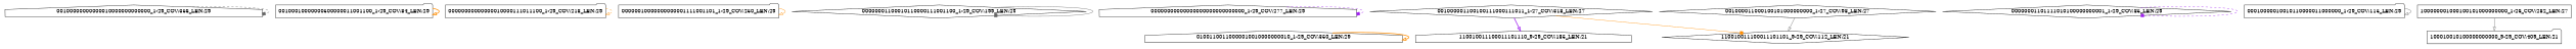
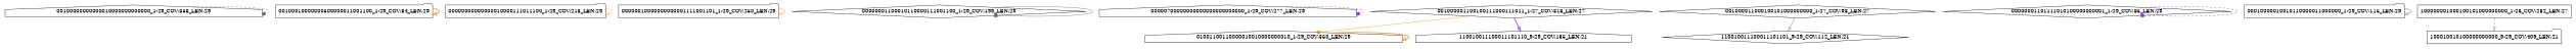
  digraph {
    node [shape=folder]
    edge [arrowhead=onormal color=gray40 style=dashed]
    "00100000000000010000000000000_1-29_COV:356_LEN:29" [shape=house]
    n2 [label="00100010000000500000011001100_1-29_COV:84_LEN:29"]
    "00000000000000010000111011100_1-29_COV:218_LEN:29"
    "00000010000000000001111001101_1-29_COV:250_LEN:29"
    "00000001100010110000111001100_1-29_COV:199_LEN:29" [shape=diamond]
-   "00000000000000000000000000000_1-29_COV:277_LEN:29" [shape=house]
+   "00000000000000000000000000000_1-29_COV:277_LEN:29" [shape=house label="00000700000000000000000000000_1-29_COV:277_LEN:29"]
    "01001100110000010010000000010_1-29_COV:350_LEN:29" [shape=house]
    "001000011000100101000000000_1-27_COV:98_LEN:27" [shape=diamond]
    "110010011100011101101_9-29_COV:112_LEN:21" [shape=diamond]
    "001000001100100111000111011_1-27_COV:318_LEN:27" [shape=diamond]
    "110010011100011101110_9-29_COV:185_LEN:21" [shape=house]
    "00000001101111010100000000001_1-29_COV:85_LEN:29" [shape=diamond]
    "00010000010010110000011000000_1-29_COV:115_LEN:29"
    n14 [label="100000001000100101000000000_1-26_COV:282_LEN:27" shape=box]
    "100010010100000000000_9-29_COV:409_LEN:21"
    "00100000000000010000000000000_1-29_COV:356_LEN:29" -> "00100000000000010000000000000_1-29_COV:356_LEN:29" [arrowhead=box]
    n2 -> n2 [color=darkorange style=bold]
    "00000000000000010000111011100_1-29_COV:218_LEN:29" -> "00000000000000010000111011100_1-29_COV:218_LEN:29" [color=darkorange]
    "00000010000000000001111001101_1-29_COV:250_LEN:29" -> "00000010000000000001111001101_1-29_COV:250_LEN:29" [color=darkorange style=solid]
    "00000001100010110000111001100_1-29_COV:199_LEN:29" -> "00000001100010110000111001100_1-29_COV:199_LEN:29" [arrowhead=box style=solid]
    "00000000000000000000000000000_1-29_COV:277_LEN:29" -> "00000000000000000000000000000_1-29_COV:277_LEN:29" [arrowhead=box color=purple]
    "01001100110000010010000000010_1-29_COV:350_LEN:29" -> "01001100110000010010000000010_1-29_COV:350_LEN:29" [color=darkorange style=bold]
    "001000011000100101000000000_1-27_COV:98_LEN:27" -> "110010011100011101101_9-29_COV:112_LEN:21" [style=solid]
-   "001000001100100111000111011_1-27_COV:318_LEN:27" -> "110010011100011101101_9-29_COV:112_LEN:21" [arrowhead=box color=darkorange style=solid]
+   "001000001100100111000111011_1-27_COV:318_LEN:27" -> "01001100110000010010000000010_1-29_COV:350_LEN:29" [arrowhead=box color=darkorange style=solid]
    "001000001100100111000111011_1-27_COV:318_LEN:27" -> "110010011100011101110_9-29_COV:185_LEN:21" [color=purple style=bold]
    "00000001101111010100000000001_1-29_COV:85_LEN:29" -> "00000001101111010100000000001_1-29_COV:85_LEN:29" [arrowhead=box color=purple]
    "00010000010010110000011000000_1-29_COV:115_LEN:29" -> "00010000010010110000011000000_1-29_COV:115_LEN:29" [style=solid]
-   n14 -> "100010010100000000000_9-29_COV:409_LEN:21" [style=solid]
+   n14 -> "100010010100000000000_9-29_COV:409_LEN:21"
  }
